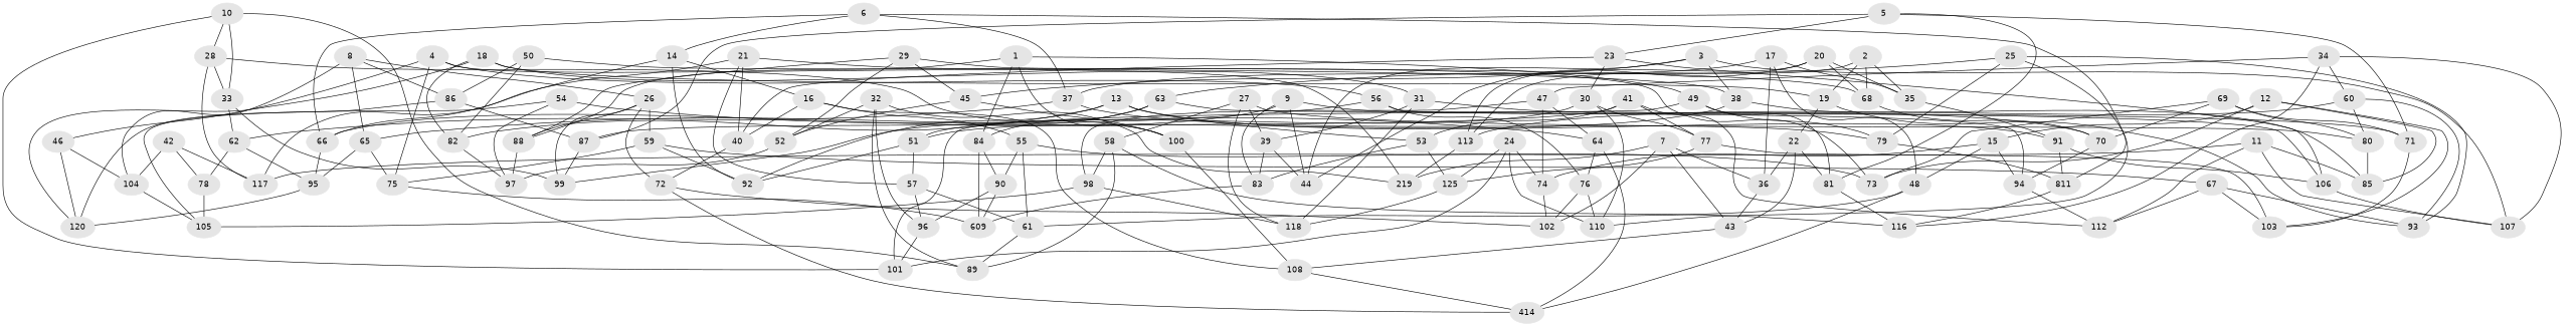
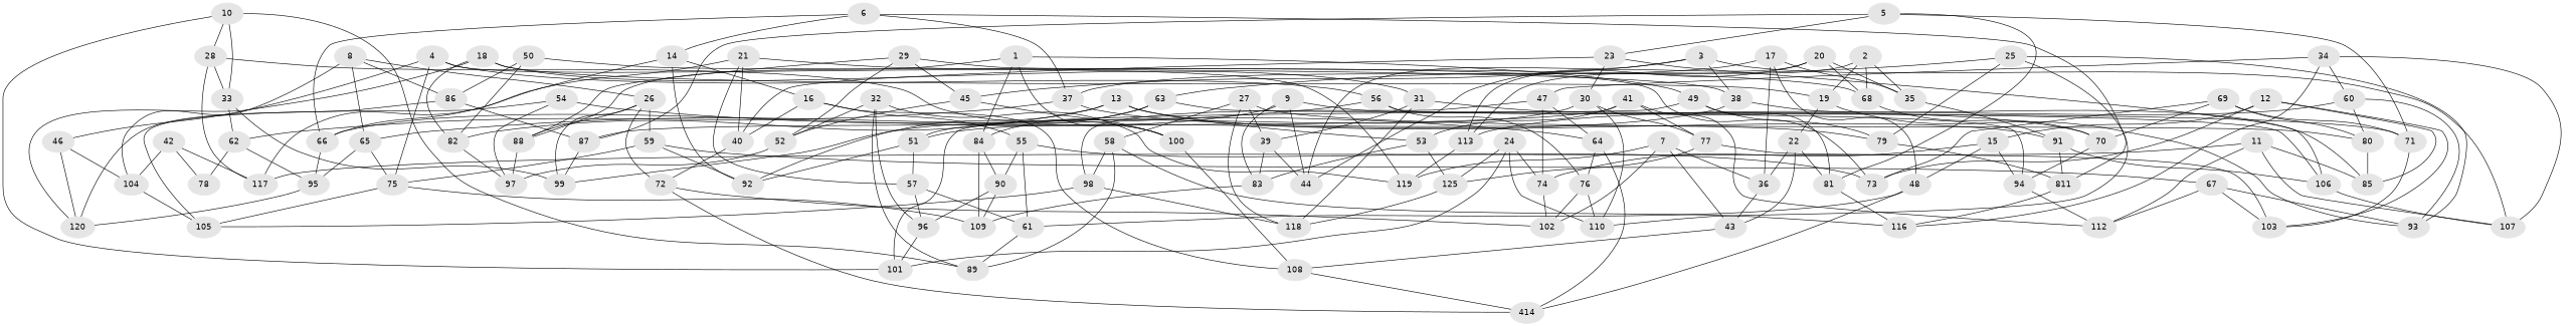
  graph {
    fontname="DejaVu Sans"
    node [color=gray90 fontname="DejaVu Sans" style=filled]
    edge [fontname="DejaVu Sans"]
    1
    49
    84
    88
    100
    81
    101
    79
    90
-   109 [label=609]
+   109
    97
    108
    2
    19
    35
    68
    113
    22
    93
    91
    70
-   119 [label=219]
+   119
    3
    38
    44
    45
    107
    85
    51
    52
    4
    46
    56
    75
    104
    120
    65
    94
    76
    5
    23
    71
    87
    40
    30
    106
    103
    116
    99
    6
    14
    37
    66
    n54 [label=811]
    92
    16
    62
    95
    7
    36
    43
    102
    8
    26
    86
    72
    59
    105
    9
    83
    10
    28
    33
    89
    117
    11
    112
    12
    15
    73
    48
    74
    13
    53
    82
    n86 [label=125]
    55
    61
    n89 [label=414]
    17
    18
    31
    39
    118
    20
    21
    57
    96
    110
    77
    24
    25
    63
    27
    58
    80
    98
    29
    32
    78
    34
    47
    60
    64
    41
    42
    67
    54
    50
    69
    1 -- 49
    1 -- 84
    1 -- 88
    1 -- 100
    49 -- 81
    49 -- 101
    49 -- 79
    84 -- 90
    84 -- 109
    88 -- 97
    100 -- 108
    81 -- 116
    79 -- n54
    90 -- 109
    90 -- 96
    108 -- n89
    2 -- 19
    2 -- 35
    2 -- 68
    2 -- 113
    19 -- 22
    19 -- 93
    35 -- 91
    68 -- 70
    113 -- 119
    22 -- 81
    22 -- 36
    22 -- 43
    91 -- 106
    91 -- n54
    70 -- 94
    3 -- 38
    3 -- 44
    3 -- 45
    3 -- 107
    38 -- 85
    38 -- 51
    45 -- 100
    45 -- 52
    51 -- 92
    51 -- 57
    52 -- 97
    4 -- 119
    4 -- 46
    4 -- 56
    4 -- 75
    46 -- 104
    46 -- 120
    56 -- 65
    56 -- 94
    56 -- 76
    75 -- 109
    104 -- 105
    65 -- 75
    65 -- 95
    94 -- 112
    76 -- 102
    76 -- 110
    5 -- 81
    5 -- 23
    5 -- 71
    5 -- 87
    23 -- 40
    23 -- 30
    23 -- 106
    71 -- 103
    87 -- 99
    40 -- 72
    30 -- 51
    30 -- 110
    30 -- 77
    106 -- 107
    6 -- 14
    6 -- 37
    6 -- 66
    6 -- n54
    14 -- 66
    14 -- 92
    14 -- 16
    37 -- 79
    37 -- 62
    66 -- 95
    n54 -- 116
    16 -- 108
    16 -- 40
    16 -- 55
    62 -- 95
    62 -- 78
    95 -- 120
    7 -- 119
    7 -- 36
    7 -- 43
    7 -- 102
    36 -- 43
    43 -- 108
    8 -- 104
    8 -- 65
    8 -- 26
    8 -- 86
    26 -- 88
    26 -- 99
    26 -- 72
    26 -- 59
    86 -- 120
    86 -- 87
    72 -- 102
    72 -- n89
    59 -- 75
    59 -- 92
    59 -- 67
    9 -- 44
    9 -- 71
    9 -- 66
    9 -- 83
    83 -- 109
    10 -- 101
    10 -- 28
    10 -- 33
    10 -- 89
    28 -- 100
    28 -- 33
    28 -- 117
    33 -- 99
    33 -- 62
    11 -- 107
    11 -- 85
    11 -- 117
    11 -- 112
    12 -- 85
    12 -- 103
    12 -- 15
    12 -- 73
    15 -- 94
    15 -- 48
    15 -- 74
    48 -- 61
    48 -- n89
    74 -- 102
    13 -- 91
    13 -- 92
    13 -- 53
    13 -- 82
    53 -- 83
    53 -- n86
    82 -- 97
    n86 -- 118
    55 -- 90
    55 -- 73
    55 -- 61
    61 -- 89
    17 -- 35
    17 -- 37
    17 -- 36
    17 -- 48
    18 -- 19
    18 -- 120
    18 -- 82
    18 -- 31
    31 -- 70
    31 -- 39
    31 -- 118
    39 -- 44
    39 -- 83
    20 -- 35
    20 -- 68
    20 -- 113
    20 -- 44
    21 -- 38
    21 -- 40
    21 -- 117
    21 -- 57
    57 -- 61
    57 -- 96
    96 -- 101
    77 -- 103
    77 -- n86
    24 -- 101
    24 -- 74
    24 -- n86
    24 -- 110
    25 -- 79
    25 -- 93
    25 -- 110
    25 -- 63
    63 -- 84
    63 -- 106
    63 -- 99
    27 -- 39
    27 -- 118
    27 -- 58
    27 -- 80
    58 -- 116
    58 -- 89
    58 -- 98
    80 -- 85
    98 -- 105
    98 -- 118
    29 -- 88
    29 -- 45
    29 -- 52
    29 -- 73
    32 -- 119
    32 -- 52
    32 -- 89
    32 -- 96
-   78 -- 105
+   75 -- 105
    34 -- 107
    34 -- 116
    34 -- 47
    34 -- 60
    47 -- 74
    47 -- 98
    47 -- 64
    60 -- 113
    60 -- 93
    60 -- 80
    64 -- 76
    64 -- n89
    41 -- 87
    41 -- 112
    41 -- 53
    41 -- 77
    42 -- 104
    42 -- 117
    42 -- 78
    67 -- 93
    67 -- 103
    67 -- 112
    54 -- 97
    54 -- 105
    54 -- 64
    50 -- 68
    50 -- 86
    50 -- 82
    69 -- 70
    69 -- 71
    69 -- 73
    69 -- 80
  }
